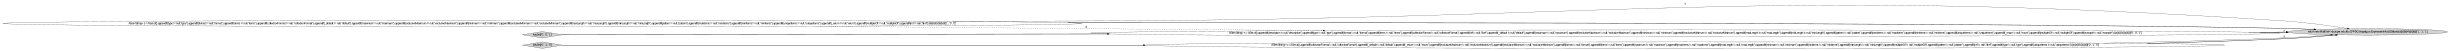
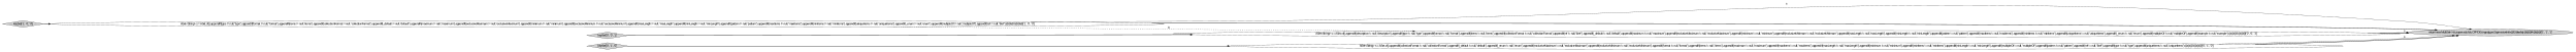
  digraph {
    rankdir=LR
    fontname="Liberation Sans"
    node [fillcolor=lightgray shape=ellipse style=filled fontname="Liberation Sans"]
    edge [style=bold fontname="Liberation Sans"]
    n1 [fillcolor=white label="ASet<String> s = ASet.of().appendIf(description != null,\"description\").appendIf(type != null,\"type\").appendIf(format != null,\"format\").appendIf(items != null,\"items\").appendIf(collectionFormat != null,\"collectionFormat\").appendIf(ref != null,\"$ref\").appendIf(_default != null,\"default\").appendIf(maximum != null,\"maximum\").appendIf(exclusiveMaximum != null,\"exclusiveMaximum\").appendIf(minimum != null,\"minimum\").appendIf(exclusiveMinimum != null,\"exclusiveMinimum\").appendIf(maxLength != null,\"maxLength\").appendIf(minLength != null,\"minLength\").appendIf(pattern != null,\"pattern\").appendIf(maxItems != null,\"maxItems\").appendIf(minItems != null,\"minItems\").appendIf(uniqueItems != null,\"uniqueItems\").appendIf(_enum != null,\"enum\").appendIf(multipleOf != null,\"multipleOf\").appendIf(example != null,\"example\")@@@3@@@['0', '0', '1']"]
    n2 [label="return new MultiSet<>(s,super.edu.fdu.CPPDG.tinypdg.pe.ExpressionInfo@15bba6a)@@@4@@@['1', '1', '1']"]
+   n3 [label="keySet['1', '0', '0']" shape=diamond]
    n4 [fillcolor=white label="ASet<String> s = ASet.of().appendIf(type != null,\"type\").appendIf(format != null,\"format\").appendIf(items != null,\"items\").appendIf(collectionFormat != null,\"collectionFormat\").appendIf(_default != null,\"default\").appendIf(maximum != null,\"maximum\").appendIf(exclusiveMaximum != null,\"exclusiveMaximum\").appendIf(minimum != null,\"minimum\").appendIf(exclusiveMinimum != null,\"exclusiveMinimum\").appendIf(maxLength != null,\"maxLength\").appendIf(minLength != null,\"minLength\").appendIf(pattern != null,\"pattern\").appendIf(maxItems != null,\"maxItems\").appendIf(minItems != null,\"minItems\").appendIf(uniqueItems != null,\"uniqueItems\").appendIf(_enum != null,\"enum\").appendIf(multipleOf != null,\"multipleOf\").appendIf(ref != null,\"$ref\")@@@3@@@['1', '0', '0']"]
    n5 [label="keySet['0', '1', '0']" shape=diamond]
    n6 [fillcolor=white label="ASet<String> s = ASet.of().appendIf(collectionFormat != null,\"collectionFormat\").appendIf(_default != null,\"default\").appendIf(_enum != null,\"enum\").appendIf(exclusiveMaximum != null,\"exclusiveMaximum\").appendIf(exclusiveMinimum != null,\"exclusiveMinimum\").appendIf(format != null,\"format\").appendIf(items != null,\"items\").appendIf(maximum != null,\"maximum\").appendIf(maxItems != null,\"maxItems\").appendIf(maxLength != null,\"maxLength\").appendIf(minimum != null,\"minimum\").appendIf(minItems != null,\"minItems\").appendIf(minLength != null,\"minLength\").appendIf(multipleOf != null,\"multipleOf\").appendIf(pattern != null,\"pattern\").appendIf(ref != null,\"$ref\").appendIf(type != null,\"type\").appendIf(uniqueItems != null,\"uniqueItems\")@@@3@@@['0', '1', '0']"]
    n7 [label="keySet['0', '0', '1']" shape=diamond]
    n1 -> n2 [label=s style=solid]
    n1 -> n2
+   n3 -> n4
    n4 -> n1 [label=0 style=dashed]
    n4 -> n2 [label=s style=solid]
    n4 -> n2
    n5 -> n6
    n6 -> n2 [label=s style=solid]
    n6 -> n2
    n7 -> n1
  }
